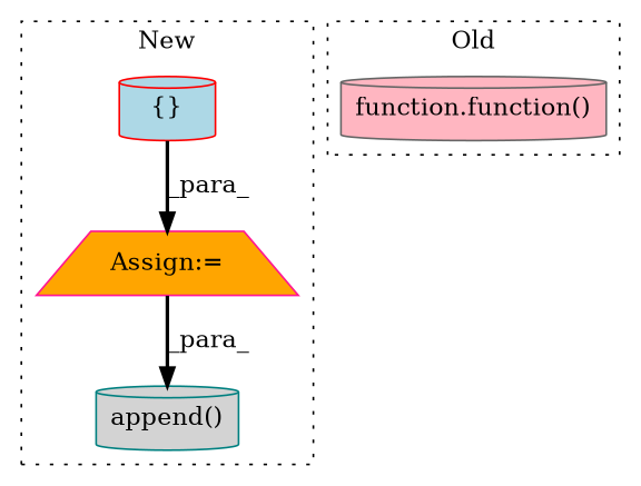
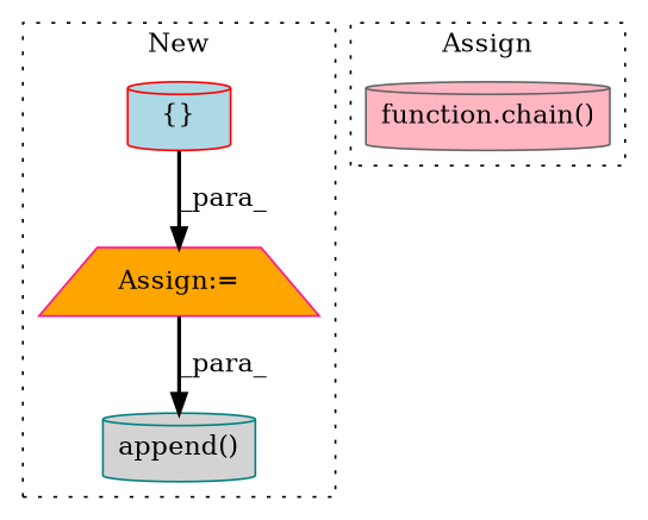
  digraph {
    node [a=75 shape=cylinder style=filled]
    edge [style=bold]
    n1 [color=teal fillcolor=lightgrey l="9,1" label="append()" s="251494,251504"]
    n2 [a=59 color=red fillcolor=lightblue l="2,1" label="{}" s="251168,251168"]
    n3 [a=68 color=deeppink fillcolor=orange l=3 label="Assign:=" s=251165 shape=trapezium]
-   n4 [color=gray40 fillcolor=lightpink l="6,25" label="function.function()" s="251260,251267"]
+   n4 [color=gray40 fillcolor=lightpink l="6,25" label="function.chain()" s="251260,251267"]
    subgraph cluster_1 {
      label=New
      style=dotted
      n1
      n2
      n3
    }
    subgraph cluster_2 {
-     label=Old
+     label=Assign
      style=dotted
      n4
    }
    n2 -> n3 [label=_para_]
    n3 -> n1 [label=_para_]
  }
